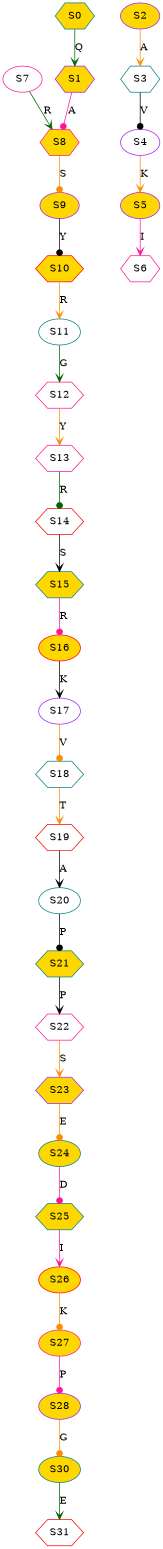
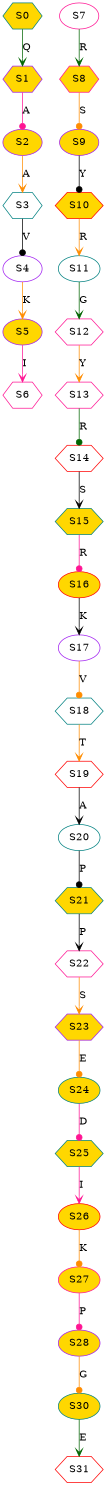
  strict digraph {
    node [color=teal fillcolor=gold shape=hexagon style=filled]
    edge [arrowhead=vee color=darkorange]
    S1 [color=purple]
    S0
    S2 [color=purple shape=ellipse]
    S3 [fillcolor=white]
    S4 [color=purple fillcolor=white shape=ellipse]
    S5 [color=purple shape=ellipse]
    S6 [color=deeppink fillcolor=white]
    S7 [color=deeppink fillcolor=white shape=ellipse]
    S8 [color=deeppink]
    S9 [color=purple shape=ellipse]
    S10 [color=red]
    S11 [fillcolor=white shape=ellipse]
    S12 [color=deeppink fillcolor=white]
    S13 [color=deeppink fillcolor=white]
    S14 [color=red fillcolor=white]
    S15
    S16 [color=red shape=ellipse]
    S17 [color=purple fillcolor=white shape=ellipse]
    S18 [fillcolor=white]
    S19 [color=red fillcolor=white]
    S20 [fillcolor=white shape=ellipse]
    S21
    S22 [color=deeppink fillcolor=white]
    S23 [color=purple]
    S24 [shape=ellipse]
    S25
    S26 [color=red shape=ellipse]
    S27 [color=deeppink shape=ellipse]
    S28 [color=purple shape=ellipse]
    S30 [shape=ellipse]
    S31 [color=red fillcolor=white]
-   S1 -> S8 [arrowhead=dot color=deeppink label=A]
+   S1 -> S2 [arrowhead=dot color=deeppink label=A]
    S0 -> S1 [color=darkgreen label=Q]
    S2 -> S3 [label=A]
    S3 -> S4 [arrowhead=dot color=black label=V]
    S4 -> S5 [label=K]
    S5 -> S6 [color=deeppink label=I]
    S7 -> S8 [color=darkgreen label=R]
    S8 -> S9 [arrowhead=dot label=S]
    S9 -> S10 [arrowhead=dot color=black label=Y]
    S10 -> S11 [label=R]
    S11 -> S12 [color=darkgreen label=G]
    S12 -> S13 [label=Y]
    S13 -> S14 [arrowhead=dot color=darkgreen label=R]
    S14 -> S15 [color=black label=S]
    S15 -> S16 [arrowhead=dot color=deeppink label=R]
    S16 -> S17 [color=black label=K]
    S17 -> S18 [arrowhead=dot label=V]
    S18 -> S19 [label=T]
    S19 -> S20 [color=black label=A]
    S20 -> S21 [arrowhead=dot color=black label=P]
    S21 -> S22 [color=black label=P]
    S22 -> S23 [label=S]
    S23 -> S24 [arrowhead=dot label=E]
    S24 -> S25 [arrowhead=dot color=deeppink label=D]
    S25 -> S26 [color=deeppink label=I]
    S26 -> S27 [arrowhead=dot label=K]
    S27 -> S28 [arrowhead=dot color=deeppink label=P]
    S28 -> S30 [arrowhead=dot label=G]
    S30 -> S31 [color=darkgreen label=E]
  }
